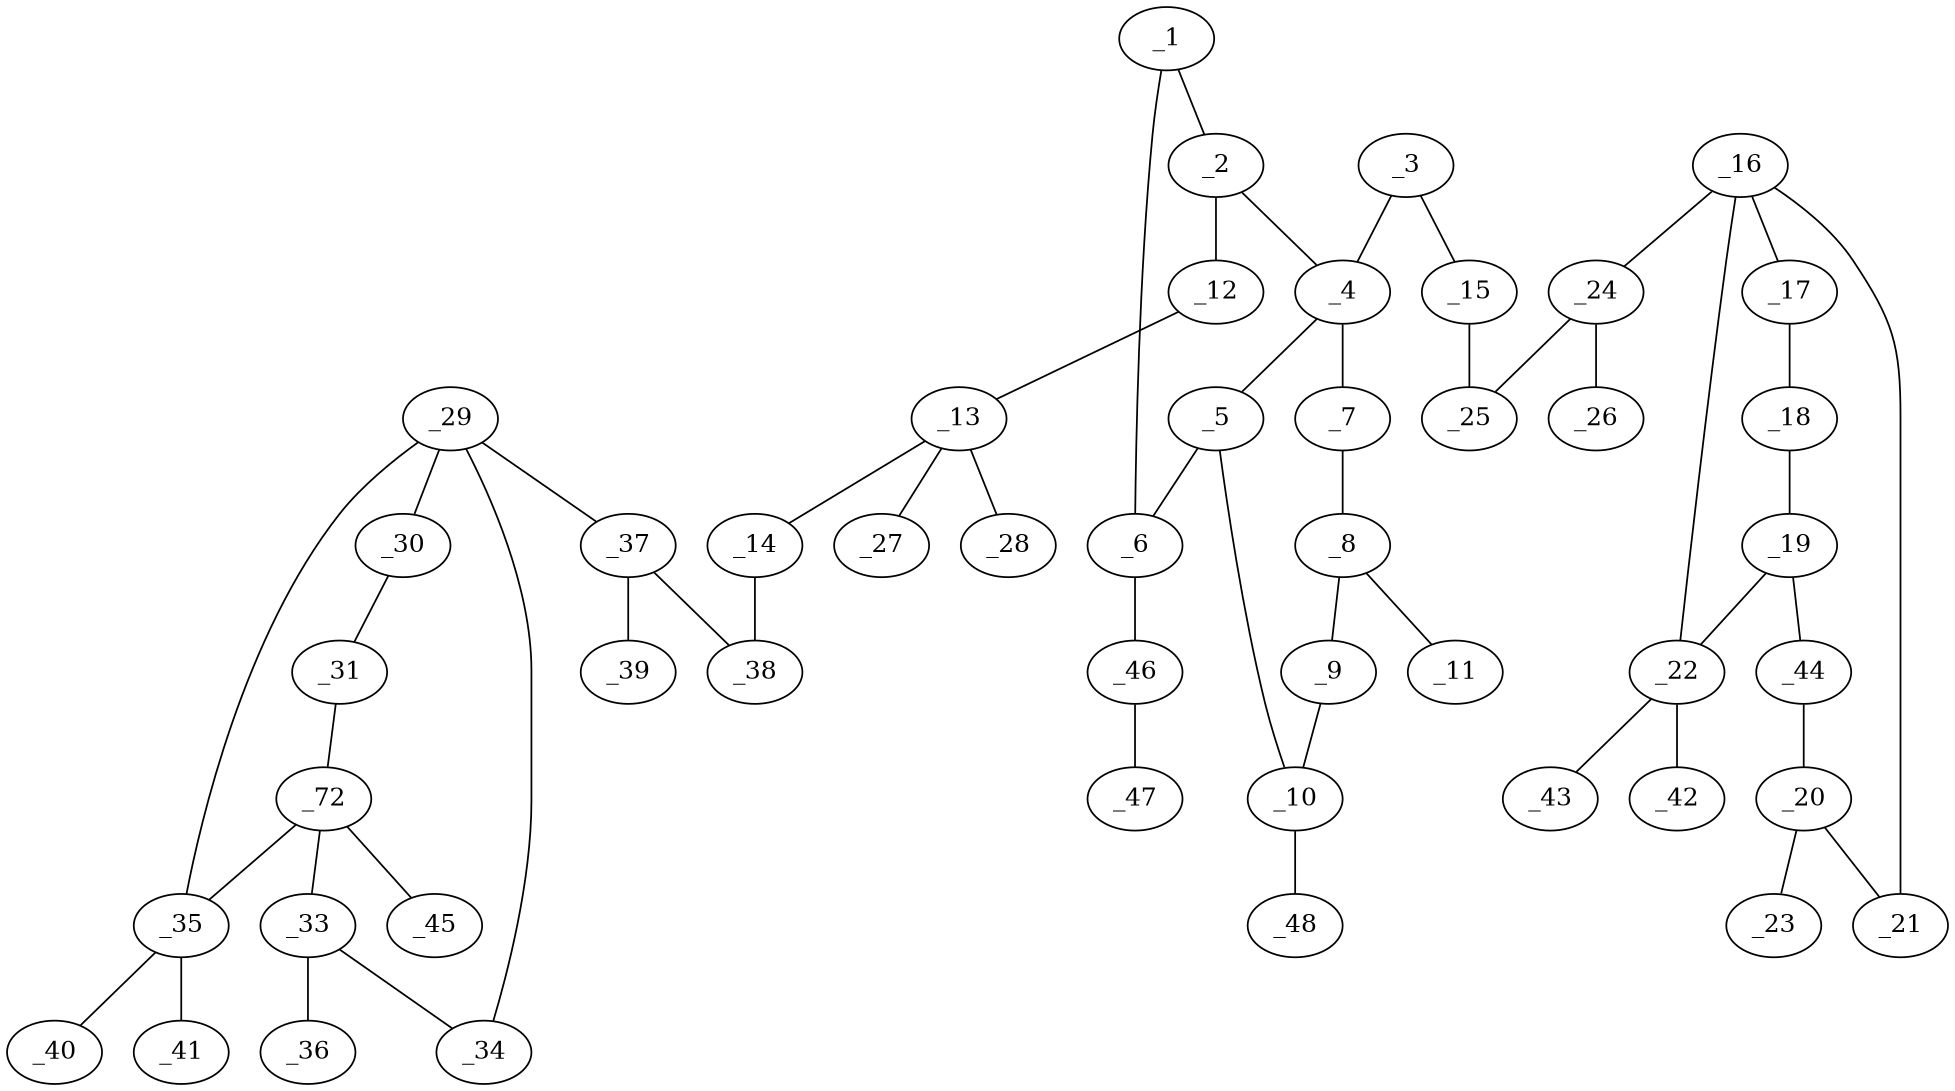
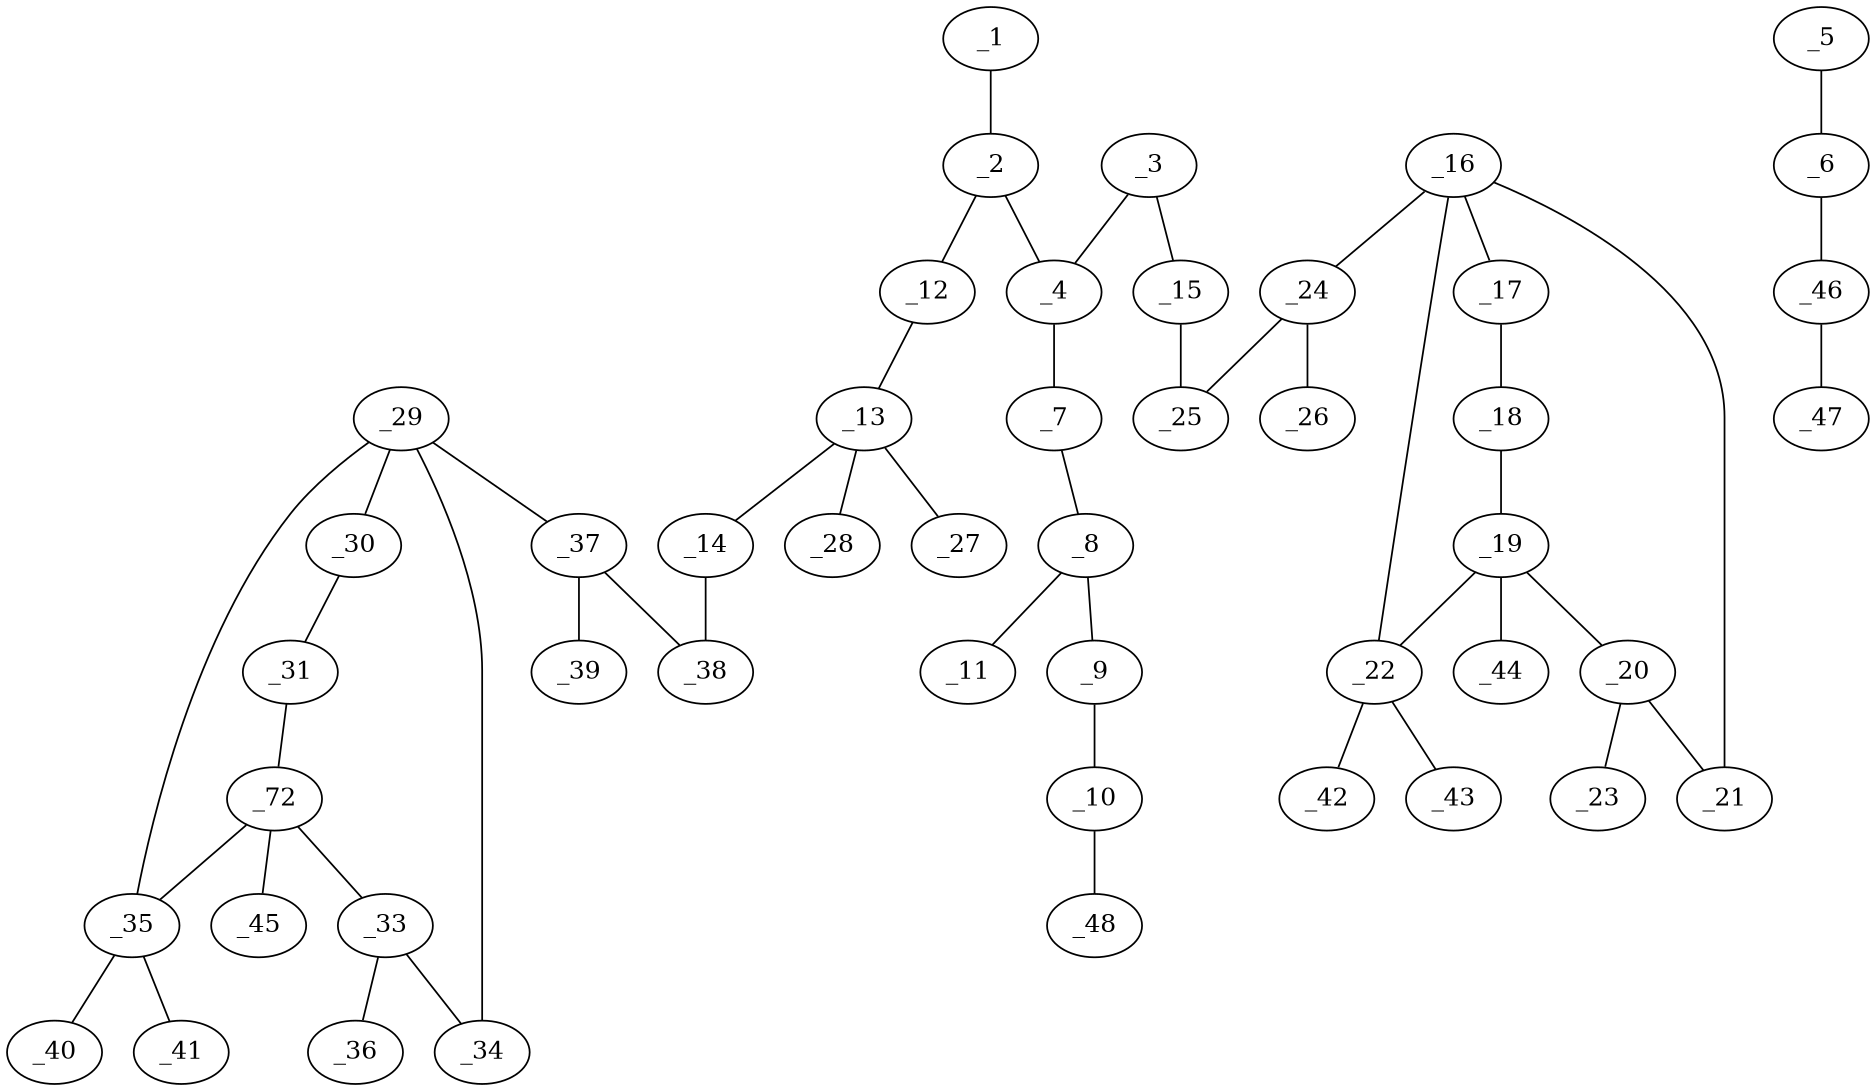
  graph {
    node [charge=0 chem=1 symbol="C  " x=10.6427 y=-2.732]
    edge [valence=1]
    _1 [x=9.7767 y=-3.232]
    _2 [x=8.9107]
    _6
    _12 [chem=2 symbol="O  " x=8.0447 y=-3.232]
    _4 [x=9.7767 y=-1.232]
    _46 [chem=2 symbol="O  " x=11.5088 y=-3.232]
    _3 [x=8.9107 y=-1.732]
    _15 [x=8.0447 y=-1.232]
    _13 [x=7.1786]
    _47 [x=11.5088 y=-4.232]
    _5 [y=-1.732]
    _7 [chem=2 symbol="O  " x=9.7767 y=-0.232]
    _25 [chem=2 symbol="O  " x=8.0447 y=-0.232]
    _14 [x=7.1786 y=-1.732]
    _27 [x=6.6786 y=-3.598]
    _28 [x=6.1786]
    _10 [x=11.5088 y=-1.232]
    _8 [y=0.268]
    _48 [x=12.3748 y=-1.732]
    _9 [x=11.5088 y=-0.232]
    _11 [chem=2 symbol="O  " y=1.268]
    _38 [chem=2 symbol="O  " x=6.3126 y=-1.232]
    _16 [x=7.1786 y=1.268]
    _17 [x=8.9407 y=0.3586]
    _21 [chem=2 symbol="O  " x=5.369 y=0.4165]
    _22 [x=6.8655 y=3.2497]
    _24 [x=7.1786 y=0.268]
    _18 [x=9.2794 y=1.2994]
    _42 [x=7.0529 y=4.232]
    _43 [x=5.9892 y=3.7314]
    _26 [chem=2 symbol="O  " x=6.4114 y=-0.3734]
    _19 [x=7.5174 y=2.2089]
    _20 [x=4.9432 y=1.3214]
    _44 [x=7.8561 y=3.1498]
    _23 [chem=2 symbol="O  " x=4.0023 y=1.6602]
    _29 [x=4.7281 y=-0.8119]
    _30 [x=6.3967 y=0.2594]
    _34 [chem=2 symbol="O  " x=4.5608 y=-2.8049]
    _35 [x=2.8553 y=-0.0922]
    _37 [x=5.3735 y=-1.5756]
    _31 [x=5.7512 y=1.0232]
    _40 [x=2.0983 y=0.5613]
    _41 [x=2 y=-0.61]
    _39 [chem=2 symbol="O  " x=5.2016 y=-2.5608]
    n45 [label=_72 x=4.0826 y=-0.0481]
    _33 [x=3.5642 y=-2.7212]
    _45 [x=3.4371 y=0.7157]
    _36 [chem=2 symbol="O  " x=2.8004 y=-3.3667]
    _1 -- _2
-   _1 -- _6 [valence=2]
    _2 -- _12
    _2 -- _4 [valence=2]
    _6 -- _46
    _12 -- _13
-   _4 -- _5 [valence=2]
    _4 -- _7
    _46 -- _47
    _3 -- _4
    _3 -- _15
    _15 -- _25
    _13 -- _14
    _13 -- _27
    _13 -- _28
    _5 -- _6
-   _5 -- _10
    _7 -- _8
    _14 -- _38
    _10 -- _48
    _8 -- _9
    _8 -- _11 [valence=2]
    _9 -- _10 [valence=2]
    _16 -- _17
    _16 -- _21
    _16 -- _22
    _16 -- _24
    _17 -- _18
    _22 -- _42
    _22 -- _43
    _24 -- _25
    _24 -- _26 [valence=2]
    _18 -- _19
    _19 -- _22
-   _44 -- _20
+   _19 -- _20
    _19 -- _44
    _20 -- _21
    _20 -- _23 [valence=2]
    _29 -- _30
    _29 -- _34
    _29 -- _35
    _29 -- _37
    _30 -- _31
    _35 -- _40
    _35 -- _41
    _37 -- _38
    _37 -- _39 [valence=2]
    _31 -- n45
    n45 -- _35
    n45 -- _33
    n45 -- _45
    _33 -- _34
    _33 -- _36 [valence=2]
  }
